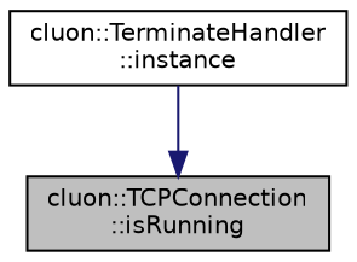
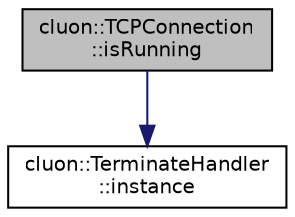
  digraph {
    rankdir=TB
    node [color=black fontname=Helvetica fontsize=10 shape=record style=filled]
    n1 [fillcolor=grey75 fontcolor=black height=0.2 label="cluon::TCPConnection\l::isRunning" width=0.4]
    n2 [fillcolor=white height=0.2 label="cluon::TerminateHandler\l::instance" width=0.4]
-   n2 -> n1 [color=midnightblue fontname=Helvetica fontsize=10 labelfontname=Helvetica labelfontsize=10 style=solid]
+   n1 -> n2 [color=midnightblue fontname=Helvetica fontsize=10 labelfontname=Helvetica labelfontsize=10 style=solid]
  }
